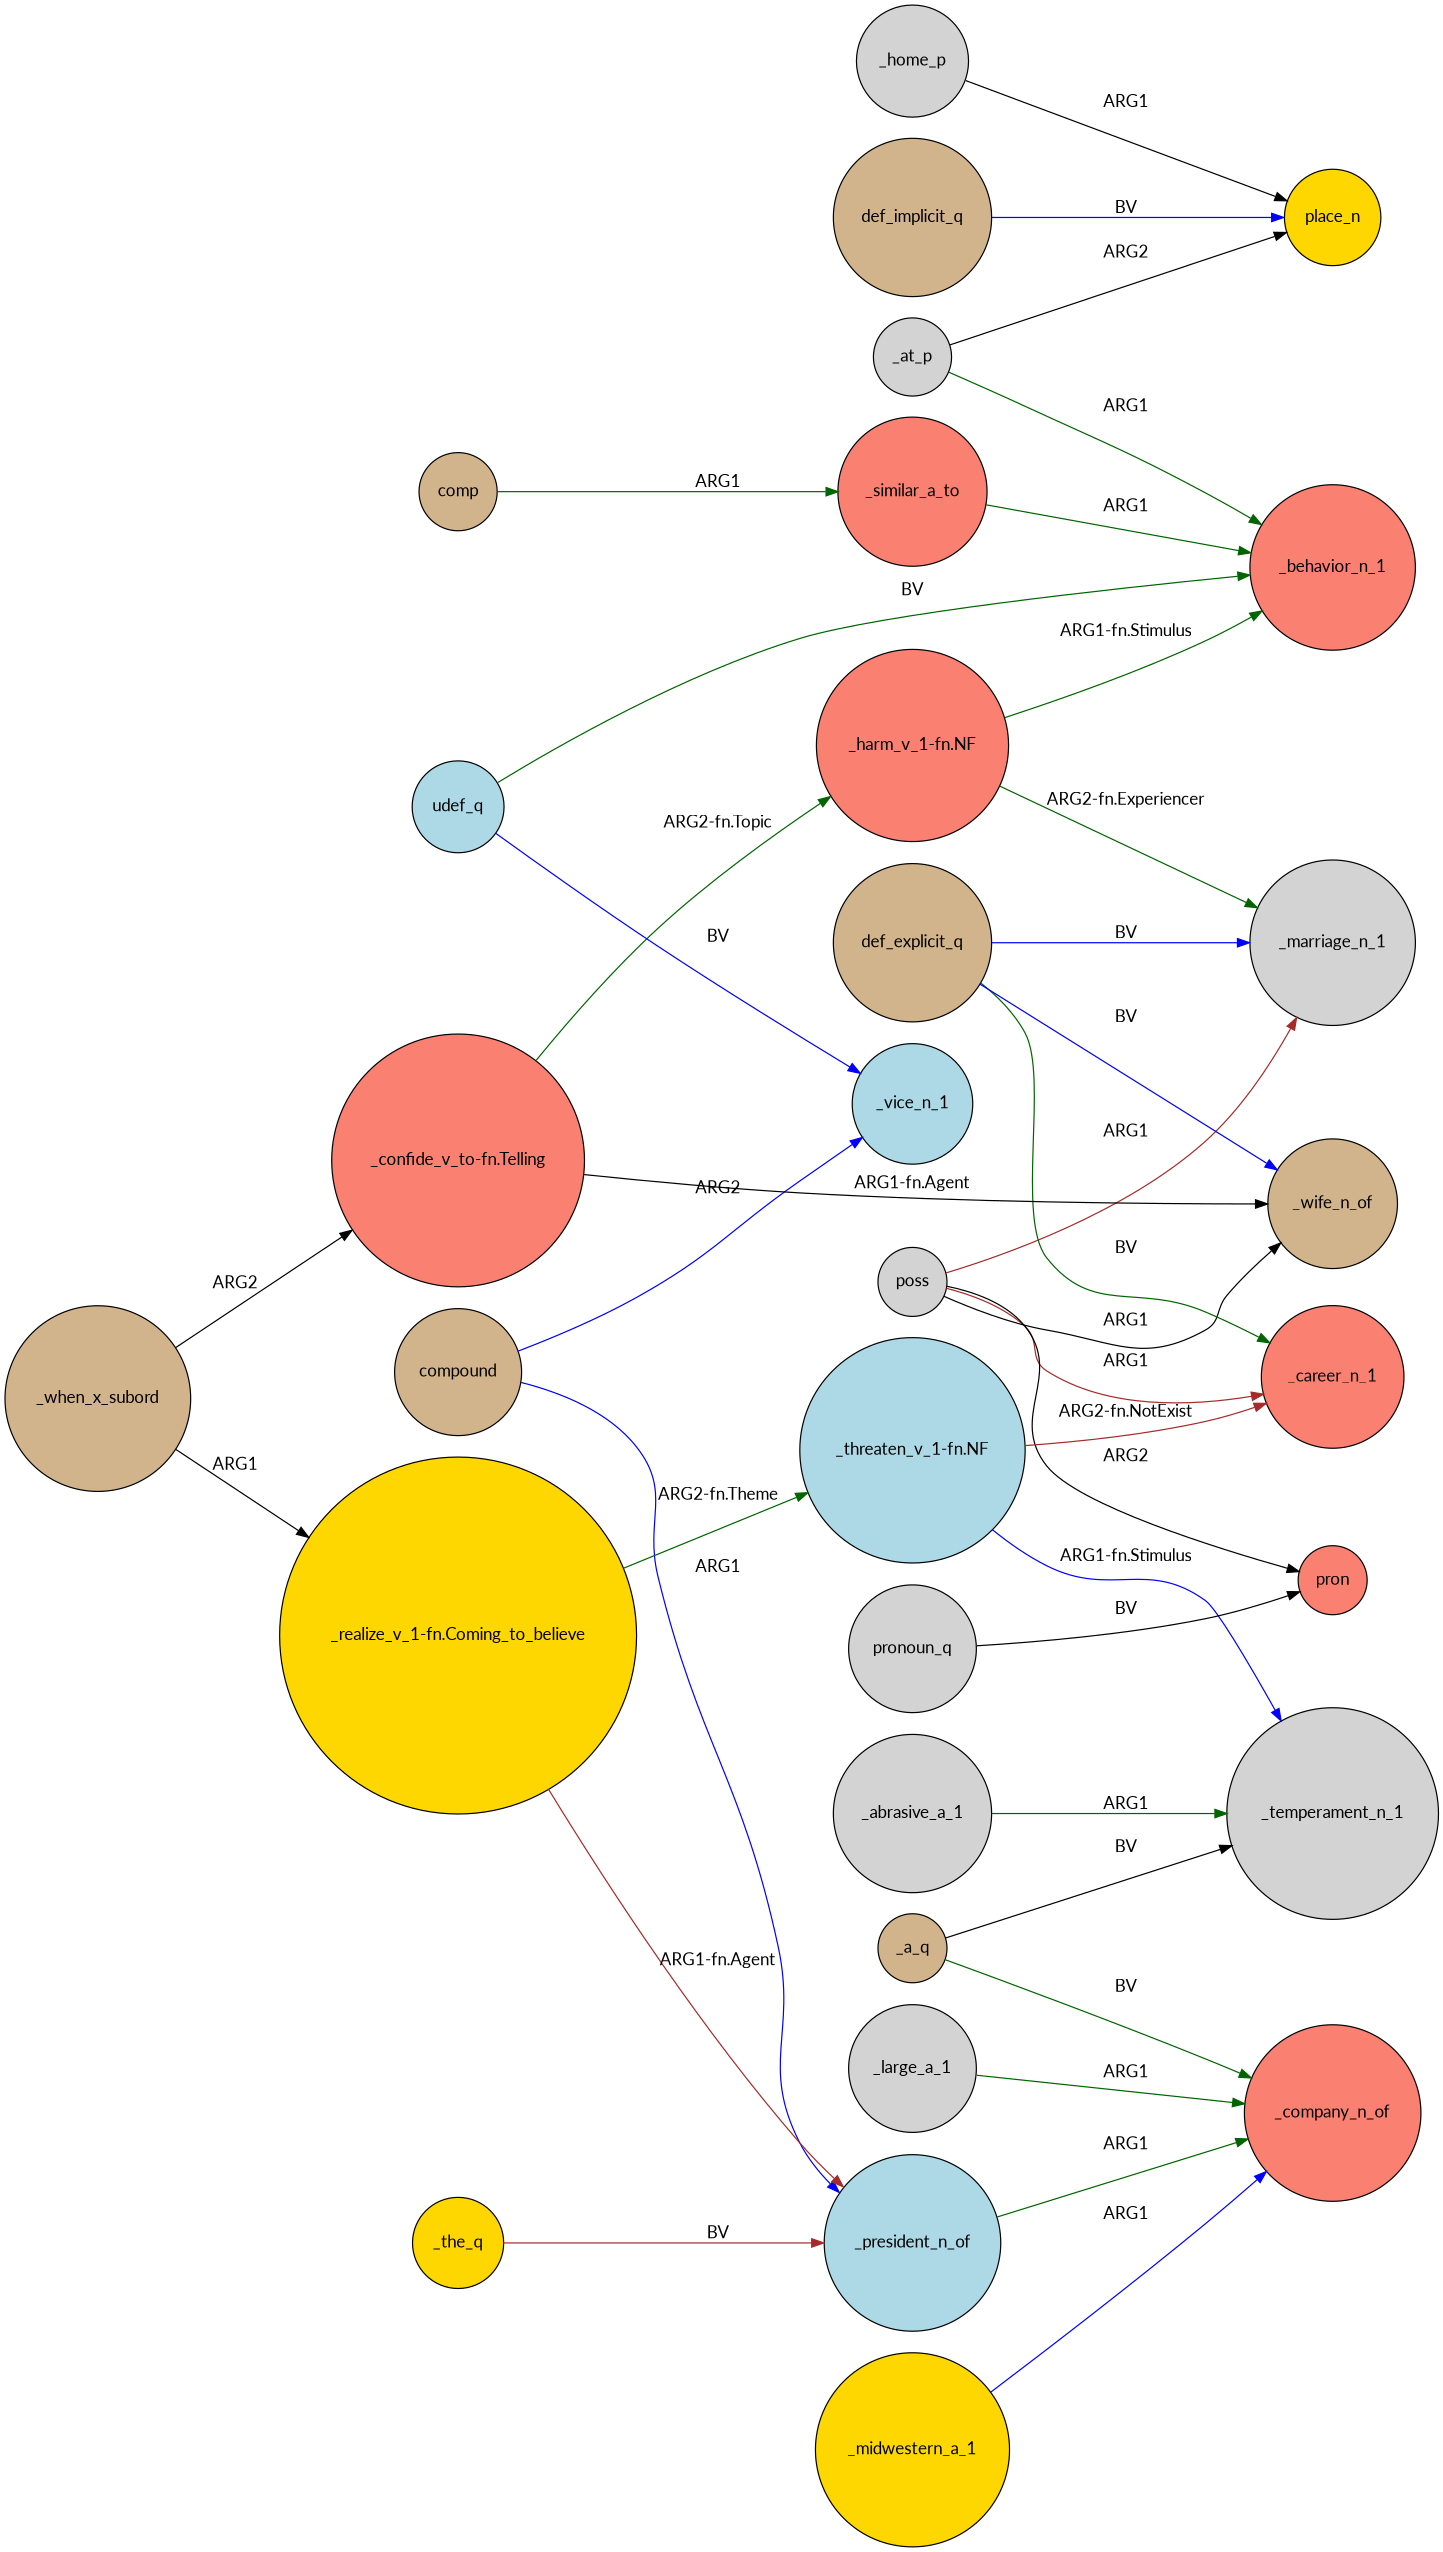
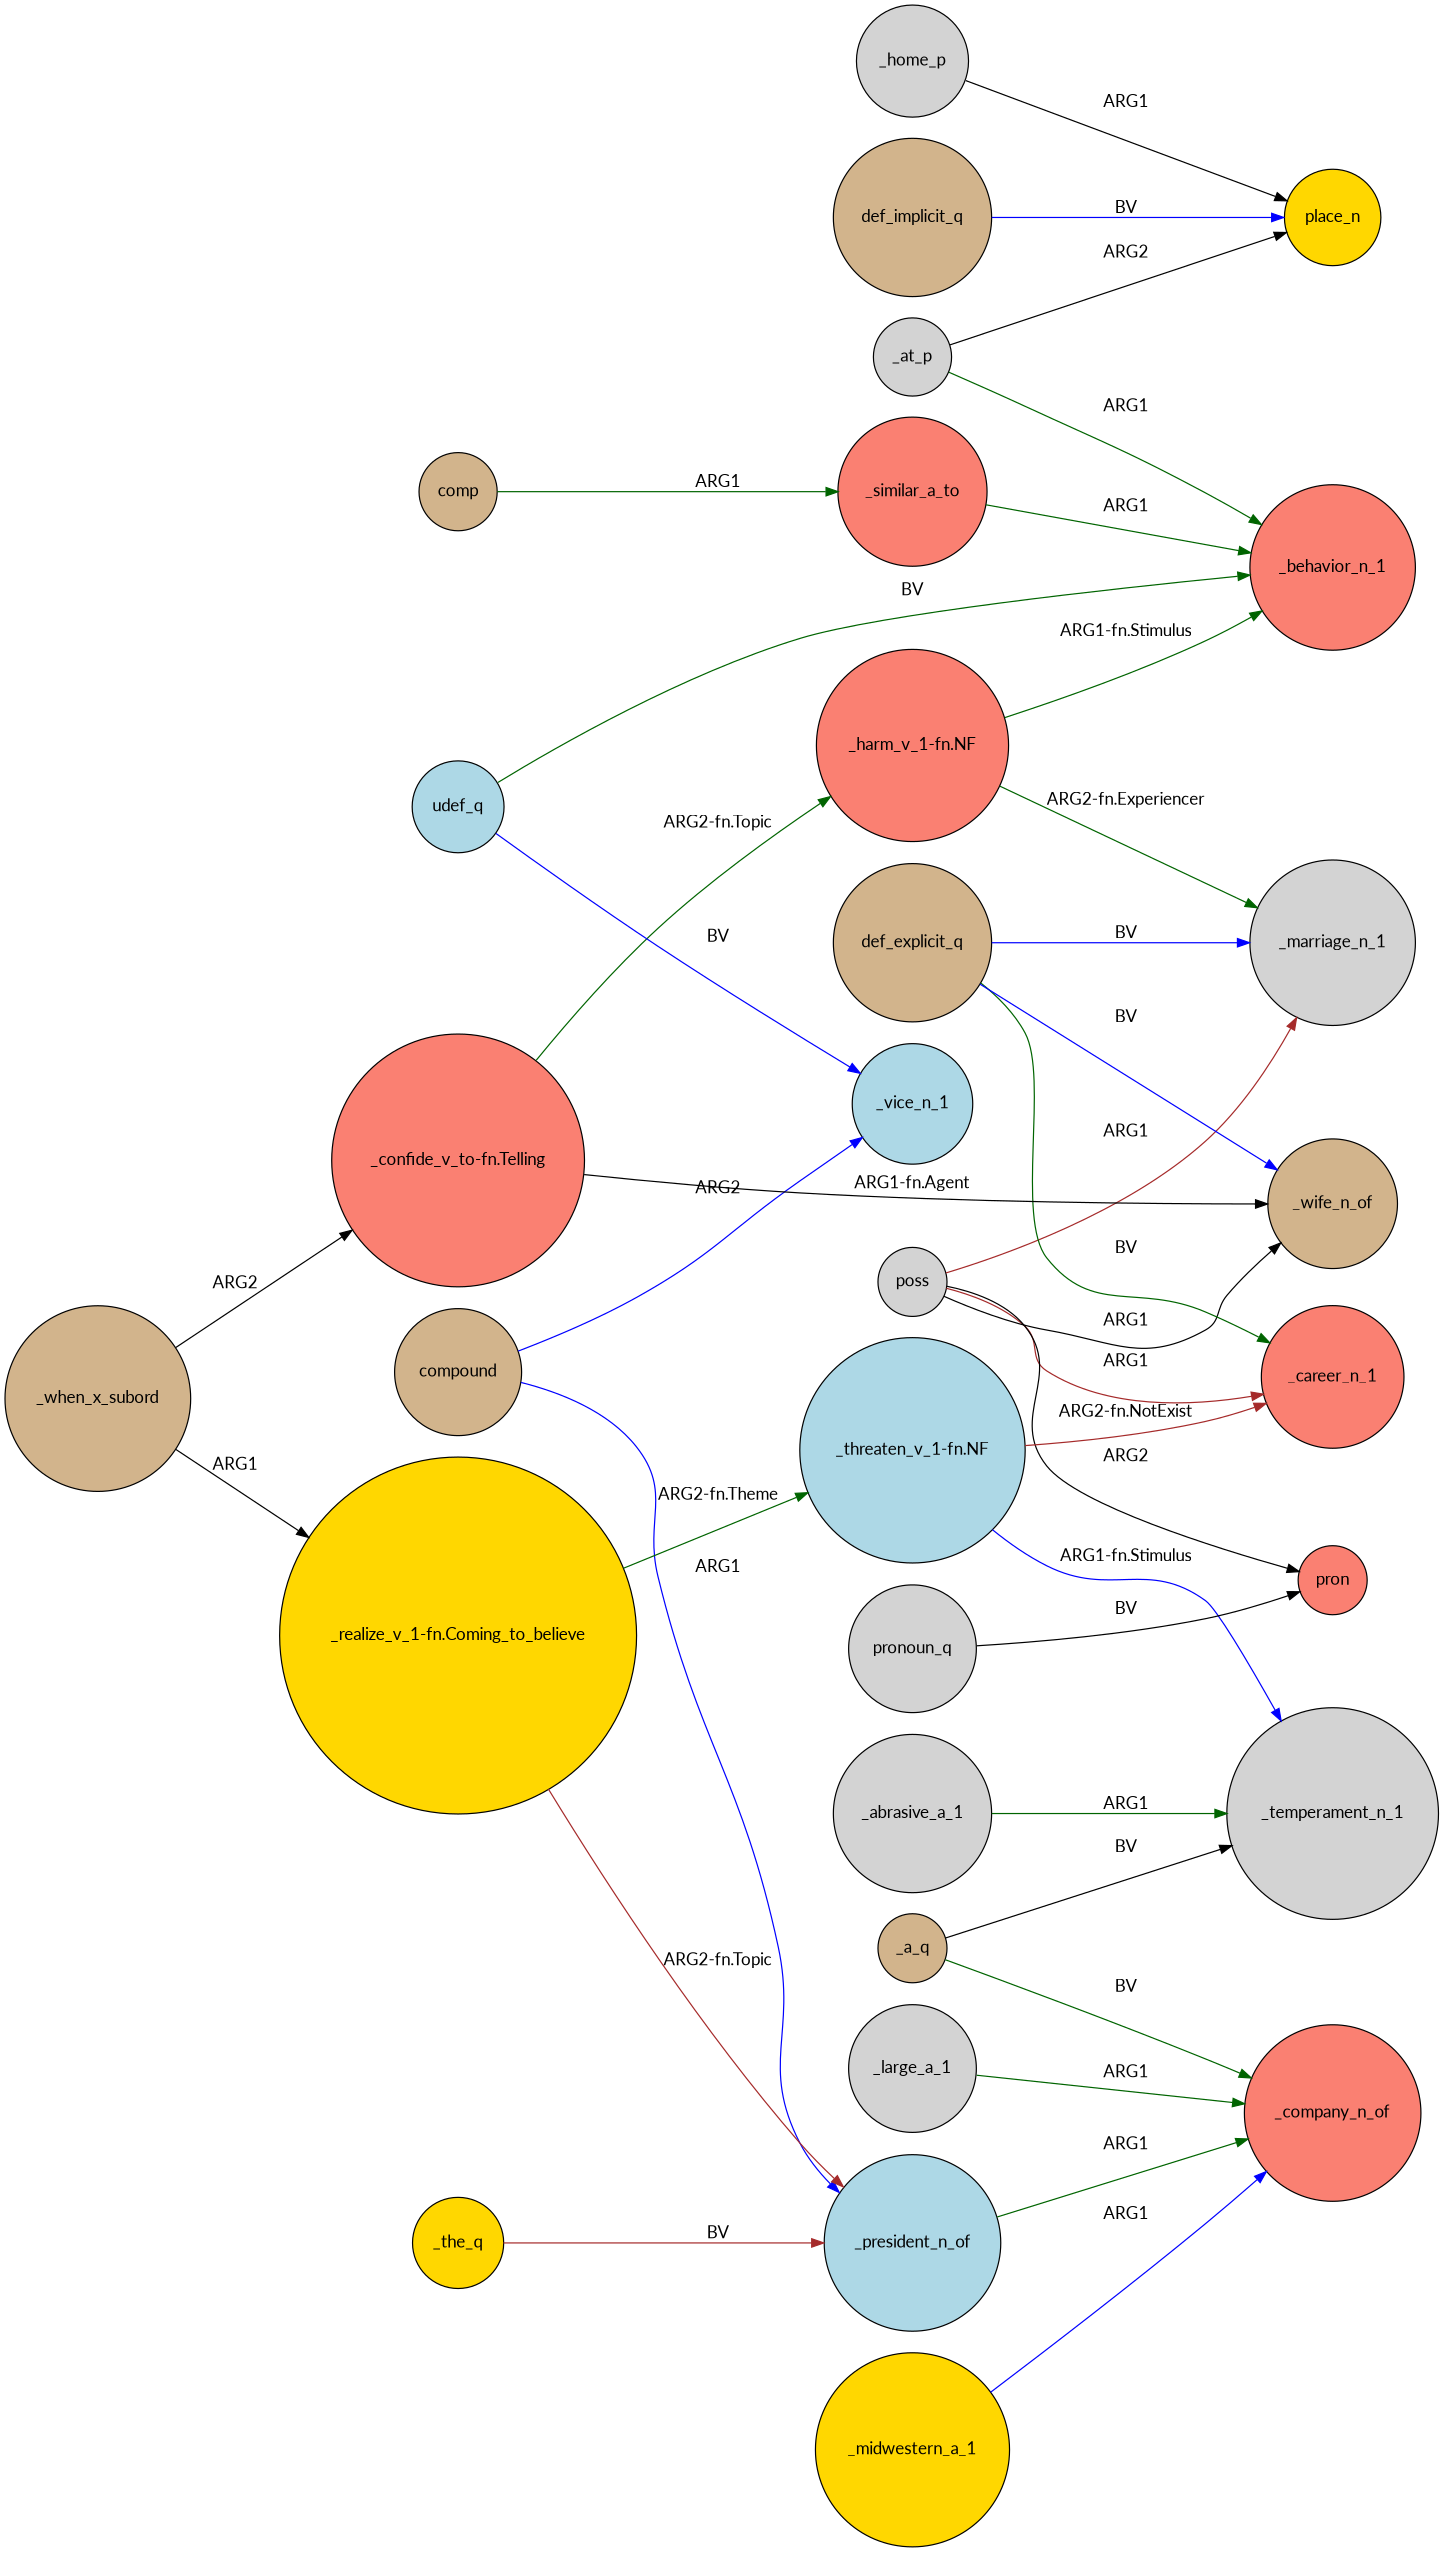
  digraph {
    fontname=Lato
    rankdir=LR
    node [fillcolor=lightgrey fontname=Lato shape=circle style=filled]
    edge [color=darkgreen fontname=Lato]
    place_n [fillcolor=gold]
    _at_p
    _behavior_n_1 [fillcolor=salmon]
    comp [fillcolor=tan]
    _similar_a_to [fillcolor=salmon]
    _career_n_1 [fillcolor=salmon]
    poss
    pron [fillcolor=salmon]
    _wife_n_of [fillcolor=tan]
    _marriage_n_1
    compound [fillcolor=tan]
    _vice_n_1 [fillcolor=lightblue]
    _president_n_of [fillcolor=lightblue]
    _company_n_of [fillcolor=salmon]
    "_harm_v_1-fn.NF" [fillcolor=salmon]
    "_threaten_v_1-fn.NF" [fillcolor=lightblue]
    _temperament_n_1
    _a_q [fillcolor=tan]
    _midwestern_a_1 [fillcolor=gold]
    def_explicit_q [fillcolor=tan]
    def_implicit_q [fillcolor=tan]
    _when_x_subord [fillcolor=tan]
    "_confide_v_to-fn.Telling" [fillcolor=salmon]
    "_realize_v_1-fn.Coming_to_believe" [fillcolor=gold]
    udef_q [fillcolor=lightblue]
    pronoun_q
    _the_q [fillcolor=gold]
    _abrasive_a_1
    _home_p
    _large_a_1
    _at_p -> place_n [color=black label=ARG2]
    _at_p -> _behavior_n_1 [label=ARG1]
    comp -> _similar_a_to [label=ARG1]
    _similar_a_to -> _behavior_n_1 [label=ARG1]
    poss -> _career_n_1 [color=brown label=ARG1]
    poss -> pron [color=black label=ARG2]
    poss -> _wife_n_of [color=black label=ARG1]
    poss -> _marriage_n_1 [color=brown label=ARG1]
    compound -> _vice_n_1 [color=blue label=ARG2]
    compound -> _president_n_of [color=blue label=ARG1]
    _president_n_of -> _company_n_of [label=ARG1]
    "_harm_v_1-fn.NF" -> _behavior_n_1 [label="ARG1-fn.Stimulus"]
    "_harm_v_1-fn.NF" -> _marriage_n_1 [label="ARG2-fn.Experiencer"]
    "_threaten_v_1-fn.NF" -> _career_n_1 [color=brown label="ARG2-fn.NotExist"]
    "_threaten_v_1-fn.NF" -> _temperament_n_1 [color=blue label="ARG1-fn.Stimulus"]
    _a_q -> _company_n_of [label=BV]
    _a_q -> _temperament_n_1 [color=black label=BV]
    _midwestern_a_1 -> _company_n_of [color=blue label=ARG1]
    def_explicit_q -> _career_n_1 [label=BV]
    def_explicit_q -> _wife_n_of [color=blue label=BV]
    def_explicit_q -> _marriage_n_1 [color=blue label=BV]
    def_implicit_q -> place_n [color=blue label=BV]
    _when_x_subord -> "_confide_v_to-fn.Telling" [color=black label=ARG2]
    _when_x_subord -> "_realize_v_1-fn.Coming_to_believe" [color=black label=ARG1]
    "_confide_v_to-fn.Telling" -> _wife_n_of [color=black label="ARG1-fn.Agent"]
    "_confide_v_to-fn.Telling" -> "_harm_v_1-fn.NF" [label="ARG2-fn.Topic"]
-   "_realize_v_1-fn.Coming_to_believe" -> _president_n_of [color=brown label="ARG1-fn.Agent"]
+   "_realize_v_1-fn.Coming_to_believe" -> _president_n_of [color=brown label="ARG2-fn.Topic"]
    "_realize_v_1-fn.Coming_to_believe" -> "_threaten_v_1-fn.NF" [label="ARG2-fn.Theme"]
    udef_q -> _behavior_n_1 [label=BV]
    udef_q -> _vice_n_1 [color=blue label=BV]
    pronoun_q -> pron [color=black label=BV]
    _the_q -> _president_n_of [color=brown label=BV]
    _abrasive_a_1 -> _temperament_n_1 [label=ARG1]
    _home_p -> place_n [color=black label=ARG1]
    _large_a_1 -> _company_n_of [label=ARG1]
  }
